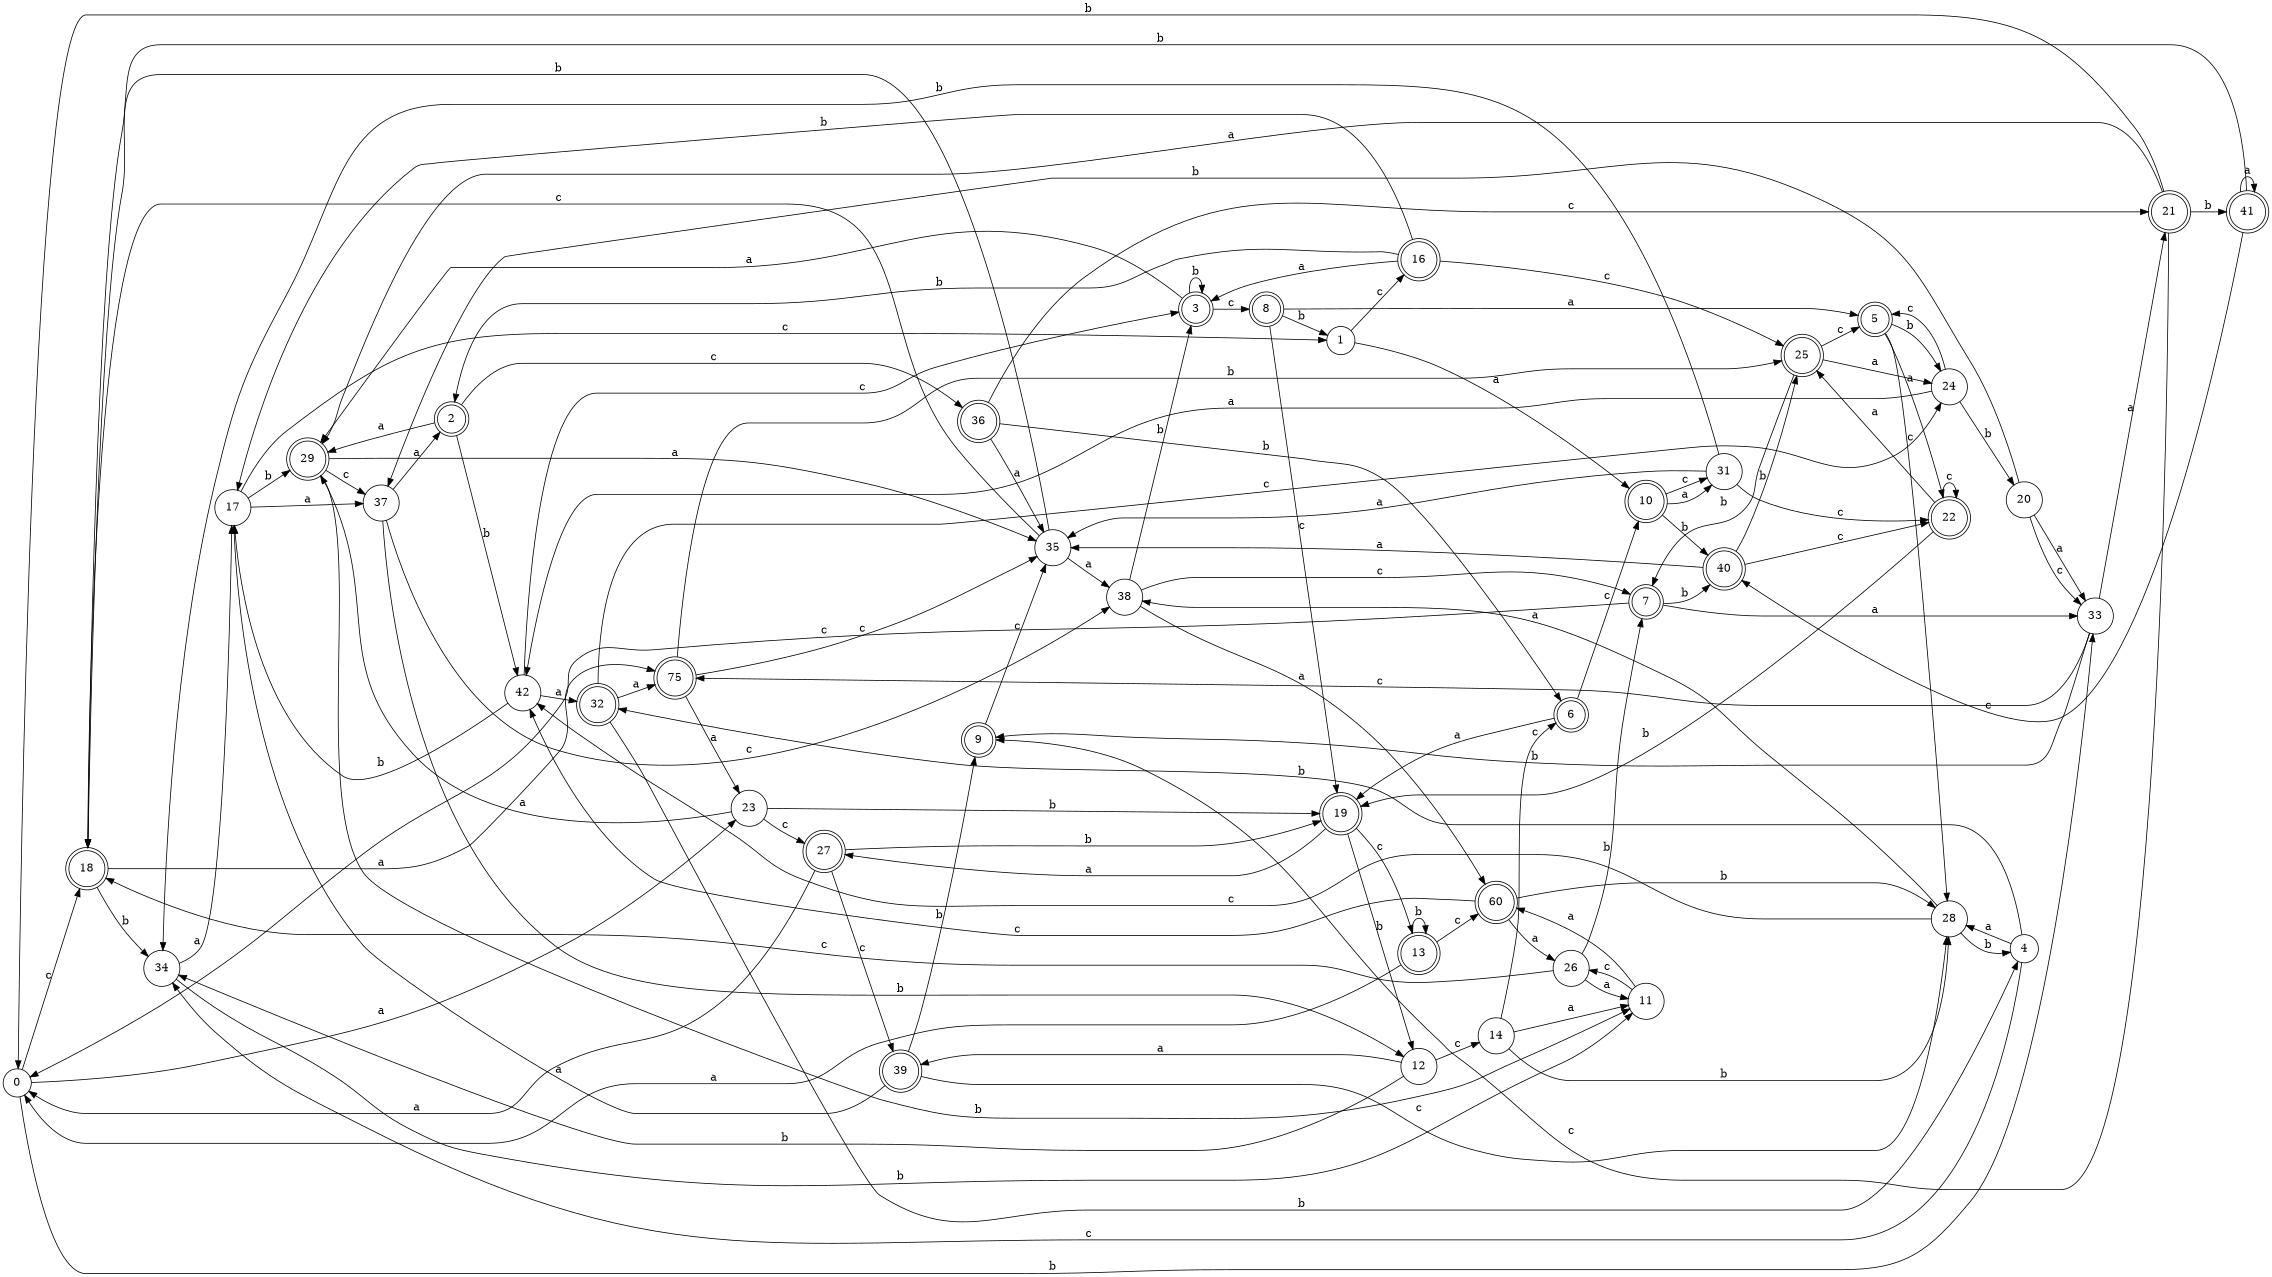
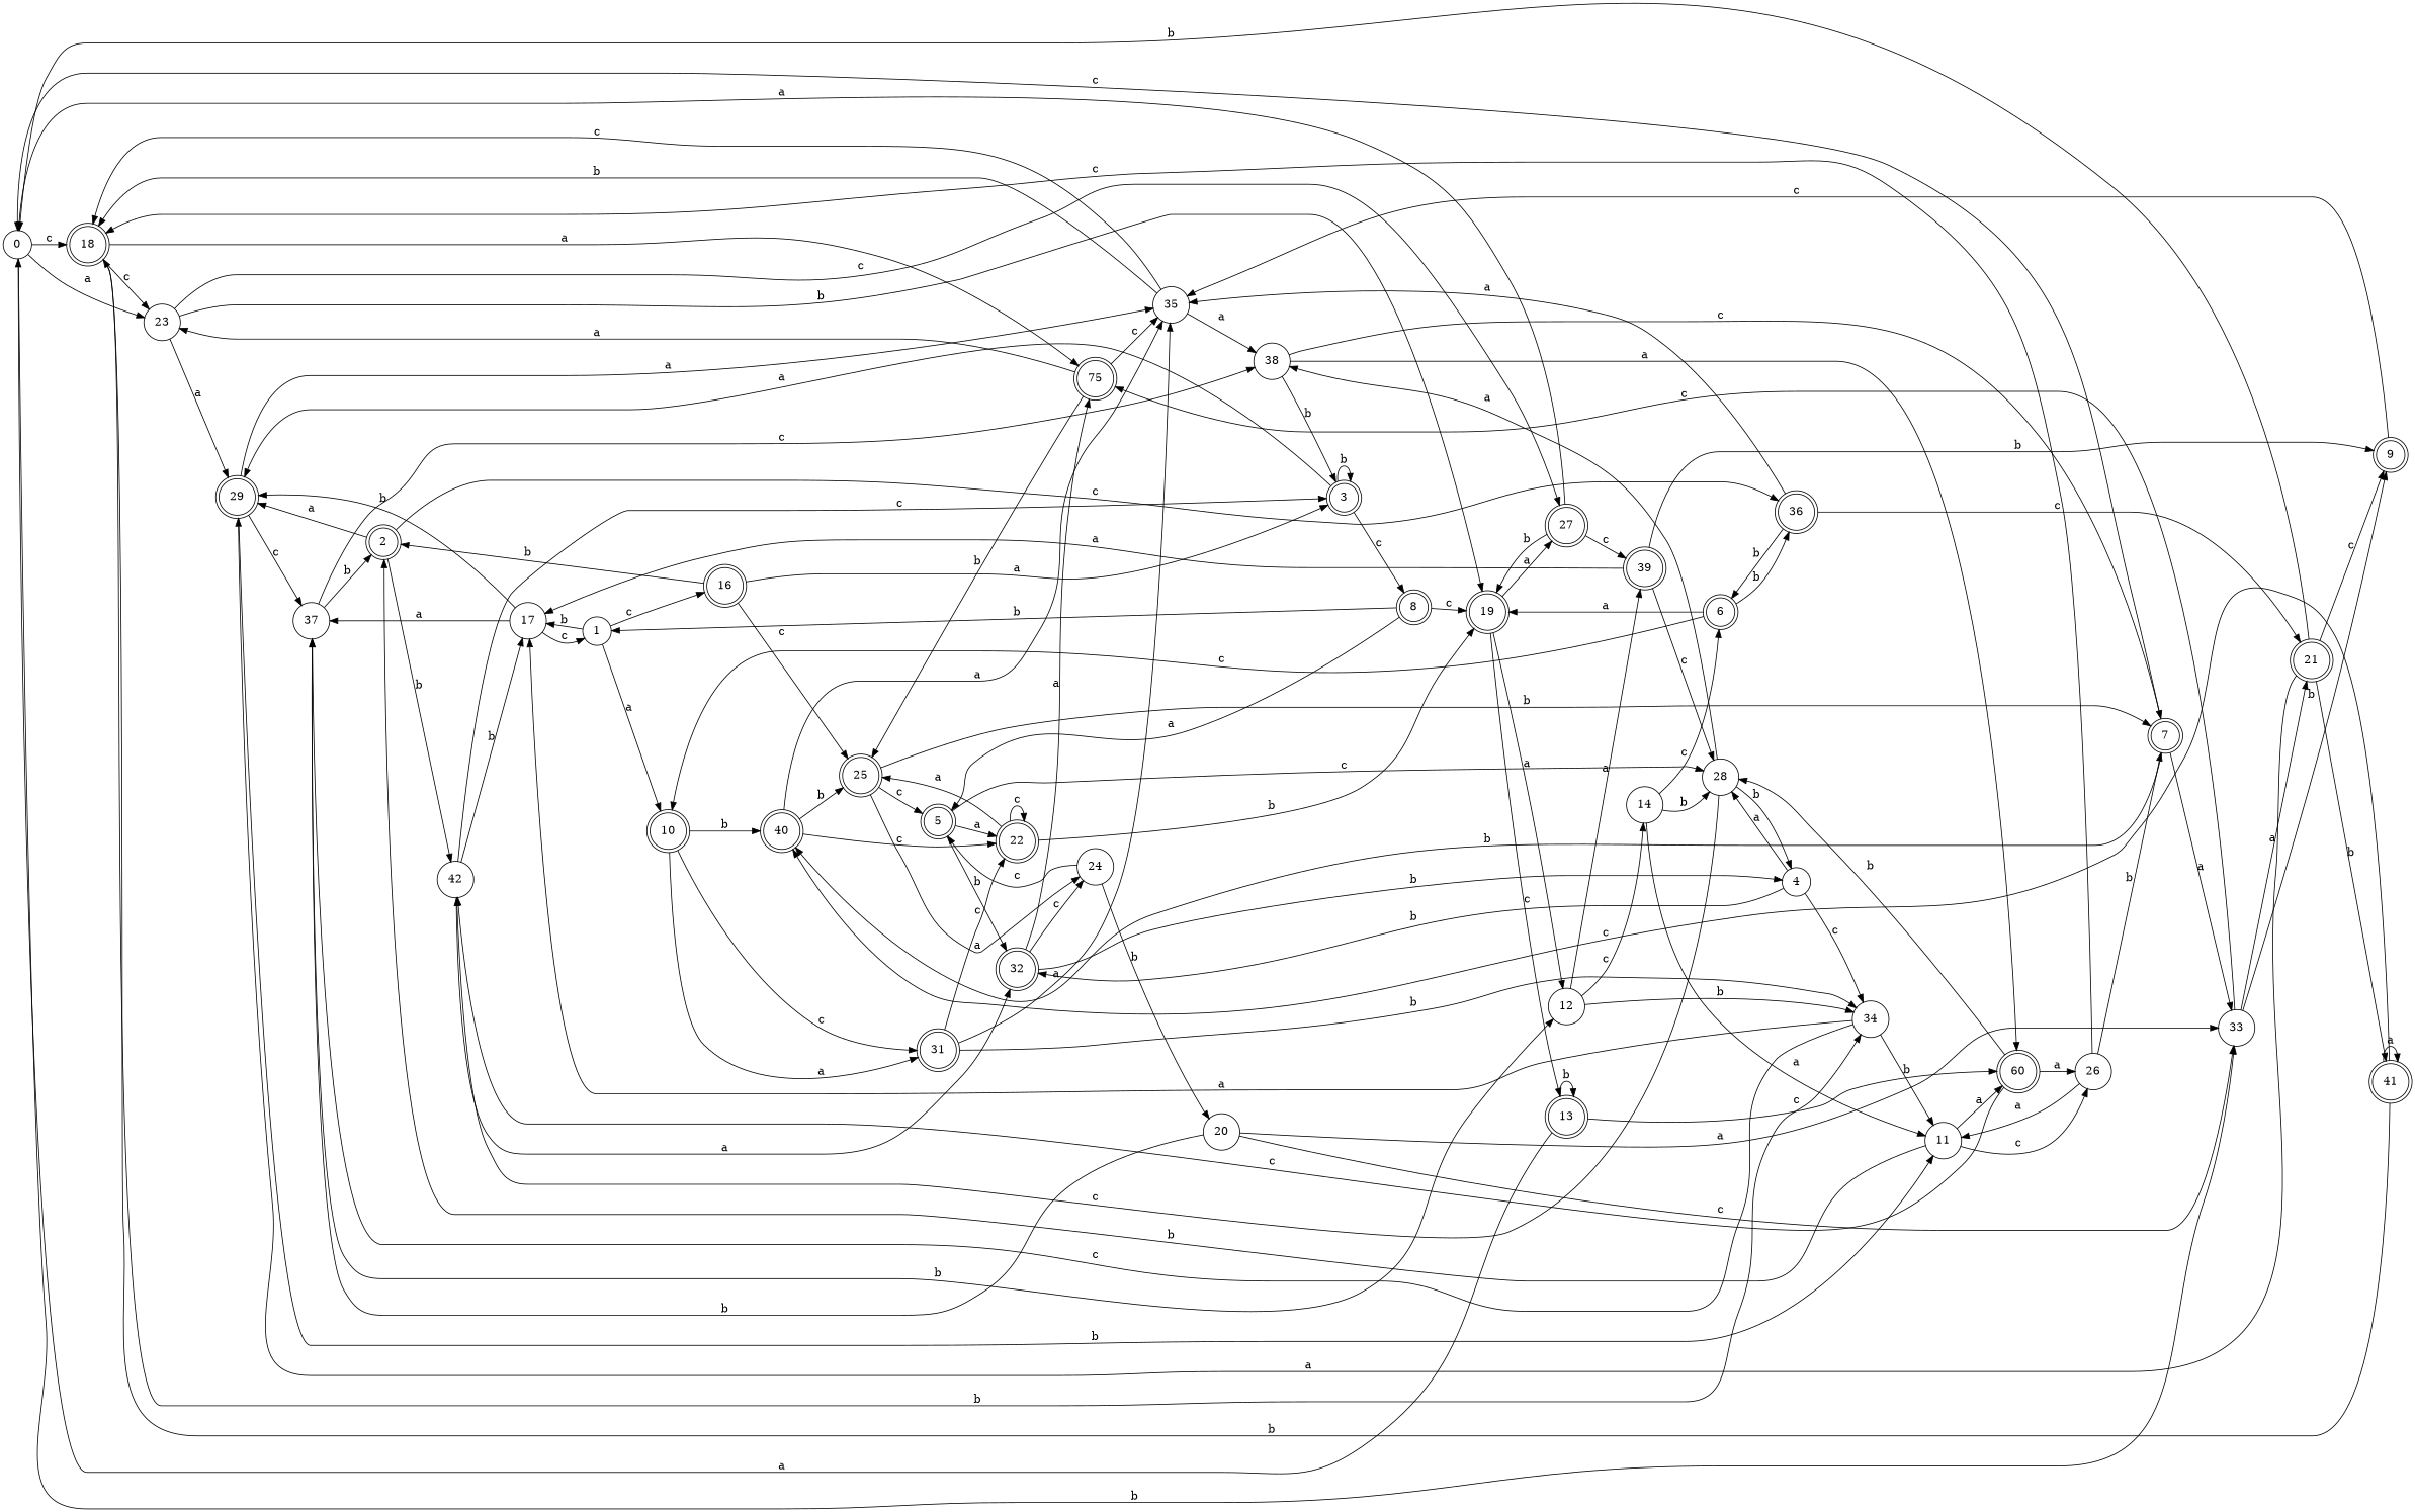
  digraph {
    rankdir=LR
    node [color=black fillcolor=white shape=doublecircle style="rounded,filled"]
    n1 [label=0 shape=circle style=filled]
    n2 [label=18]
    n3 [label=23 shape=circle style=filled]
    n4 [label=33 shape=circle style=filled]
    n5 [label=34 shape=circle style=filled]
    n6 [label=75]
    n7 [label=29]
    n8 [label=19]
    n9 [label=27]
    n10 [label=9]
    n11 [label=21]
    n12 [label=1 shape=circle style=filled]
    n13 [label=10]
    n14 [label=16]
    n15 [label=17 shape=circle style=filled]
    n16 [label=40]
-   n17 [label=31 shape=circle]
+   n17 [label=31]
    n18 [label=2 style=filled]
    n19 [label=3]
    n20 [label=25]
    n21 [label=37 shape=circle style=filled]
    n22 [label=36]
    n23 [label=42 shape=circle style=filled]
    n24 [label=35 shape=circle]
    n25 [label=11 shape=circle style=filled]
    n26 [label=6]
    n27 [label=32]
    n28 [label=8]
    n29 [label=5]
    n30 [label=4 shape=circle style=filled]
    n31 [label=28 shape=circle style=filled]
    n32 [label=38 shape=circle style=filled]
    n33 [label=24 shape=circle style=filled]
    n34 [label=22 style=filled]
    n35 [label=20 shape=circle style=filled]
    n36 [label=12 shape=circle style=filled]
    n37 [label=13]
    n38 [label=7]
    n39 [label=41]
    n40 [label=26 shape=circle style=filled]
    n41 [label=60]
    n42 [label=14 shape=circle style=filled]
    n43 [label=39 style=filled]
    n1 -> n2 [label=c]
    n1 -> n3 [label=a]
    n1 -> n4 [label=b]
+   n2 -> n3 [label=c]
    n2 -> n5 [label=b]
    n2 -> n6 [label=a]
    n3 -> n7 [label=a]
    n3 -> n8 [label=b]
    n3 -> n9 [label=c]
    n4 -> n6 [label=c]
    n4 -> n10 [label=b]
    n4 -> n11 [label=a]
    n5 -> n15 [label=a]
+   n5 -> n21 [label=c]
    n5 -> n25 [label=b]
    n6 -> n3 [label=a]
    n6 -> n20 [label=b]
    n6 -> n24 [label=c]
    n7 -> n21 [label=c]
    n7 -> n24 [label=a]
    n7 -> n25 [label=b]
    n8 -> n9 [label=a]
-   n8 -> n36 [label=b]
+   n8 -> n36 [label=a]
    n8 -> n37 [label=c]
    n9 -> n1 [label=a]
    n9 -> n8 [label=b]
    n9 -> n43 [label=c]
    n10 -> n24 [label=c]
    n11 -> n1 [label=b]
    n11 -> n7 [label=a]
    n11 -> n10 [label=c]
    n11 -> n39 [label=b]
    n12 -> n13 [label=a]
    n12 -> n14 [label=c]
-   n14 -> n15 [label=b]
+   n12 -> n15 [label=b]
    n13 -> n16 [label=b]
    n13 -> n17 [label=a]
    n13 -> n17 [label=c]
    n14 -> n18 [label=b]
    n14 -> n19 [label=a]
    n14 -> n20 [label=c]
    n15 -> n7 [label=b]
    n15 -> n12 [label=c]
    n15 -> n21 [label=a]
    n16 -> n20 [label=b]
    n16 -> n24 [label=a]
    n16 -> n34 [label=c]
    n17 -> n5 [label=b]
    n17 -> n24 [label=a]
    n17 -> n34 [label=c]
    n18 -> n7 [label=a]
    n18 -> n22 [label=c]
    n18 -> n23 [label=b]
    n19 -> n7 [label=a]
    n19 -> n19 [label=b]
    n19 -> n28 [label=c]
    n20 -> n29 [label=c]
    n20 -> n33 [label=a]
    n20 -> n38 [label=b]
-   n21 -> n18 [label=a]
+   n21 -> n18 [label=b]
    n21 -> n32 [label=c]
    n21 -> n36 [label=b]
    n22 -> n11 [label=c]
    n22 -> n24 [label=a]
    n22 -> n26 [label=b]
    n23 -> n15 [label=b]
    n23 -> n19 [label=c]
    n23 -> n27 [label=a]
    n24 -> n2 [label=b]
    n24 -> n2 [label=c]
    n24 -> n32 [label=a]
+   n25 -> n18 [label=b]
    n25 -> n40 [label=c]
    n25 -> n41 [label=a]
    n26 -> n8 [label=a]
    n26 -> n13 [label=c]
+   n26 -> n22 [label=b]
    n27 -> n6 [label=a]
    n27 -> n30 [label=b]
    n27 -> n33 [label=c]
    n28 -> n8 [label=c]
    n28 -> n12 [label=b]
    n28 -> n29 [label=a]
    n29 -> n31 [label=c]
-   n29 -> n33 [label=b]
+   n29 -> n27 [label=b]
    n29 -> n34 [label=a]
    n30 -> n5 [label=c]
    n30 -> n27 [label=b]
    n30 -> n31 [label=a]
    n31 -> n23 [label=c]
    n31 -> n30 [label=b]
    n31 -> n32 [label=a]
    n32 -> n19 [label=b]
    n32 -> n38 [label=c]
    n32 -> n41 [label=a]
-   n33 -> n23 [label=a]
    n33 -> n29 [label=c]
    n33 -> n35 [label=b]
    n34 -> n8 [label=b]
    n34 -> n20 [label=a]
    n34 -> n34 [label=c]
    n35 -> n4 [label=a]
    n35 -> n4 [label=c]
    n35 -> n21 [label=b]
    n36 -> n5 [label=b]
    n36 -> n42 [label=c]
    n36 -> n43 [label=a]
    n37 -> n1 [label=a]
    n37 -> n37 [label=b]
    n37 -> n41 [label=c]
    n38 -> n1 [label=c]
    n38 -> n4 [label=a]
    n38 -> n16 [label=b]
    n39 -> n2 [label=b]
    n39 -> n16 [label=c]
    n39 -> n39 [label=a]
    n40 -> n2 [label=c]
    n40 -> n25 [label=a]
    n40 -> n38 [label=b]
    n41 -> n23 [label=c]
    n41 -> n31 [label=b]
    n41 -> n40 [label=a]
    n42 -> n25 [label=a]
    n42 -> n26 [label=c]
    n42 -> n31 [label=b]
    n43 -> n10 [label=b]
    n43 -> n15 [label=a]
    n43 -> n31 [label=c]
  }
